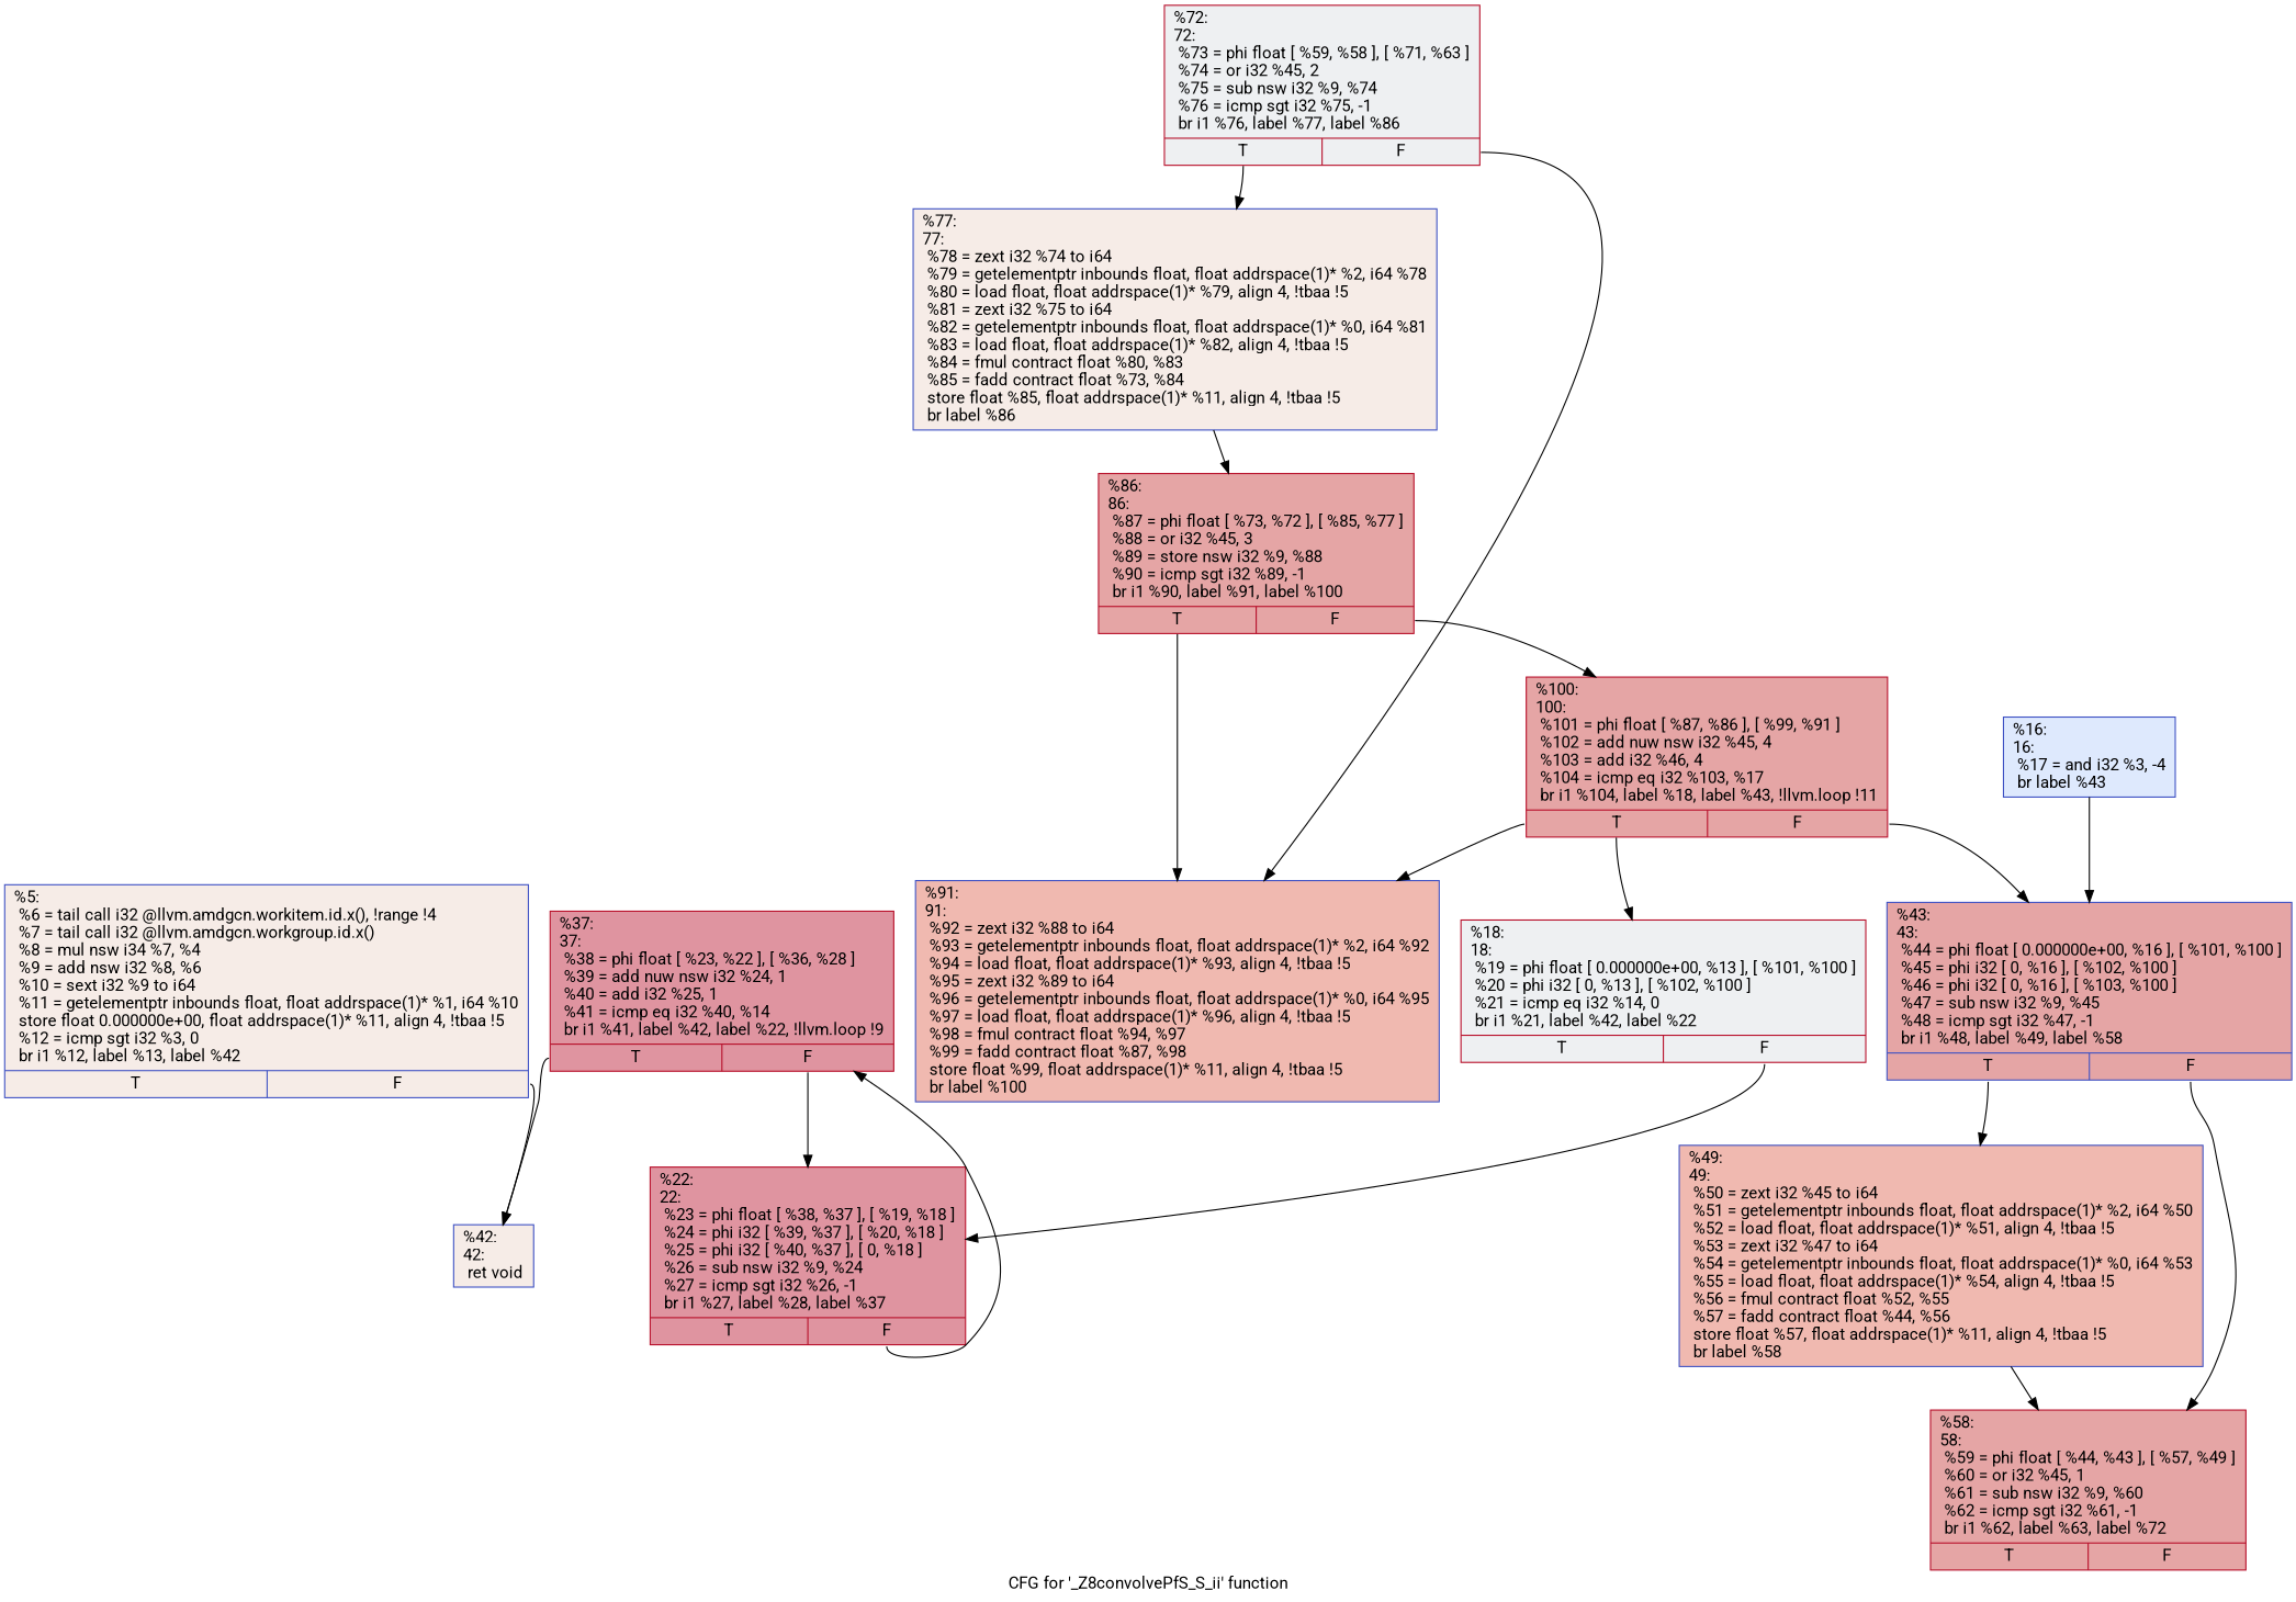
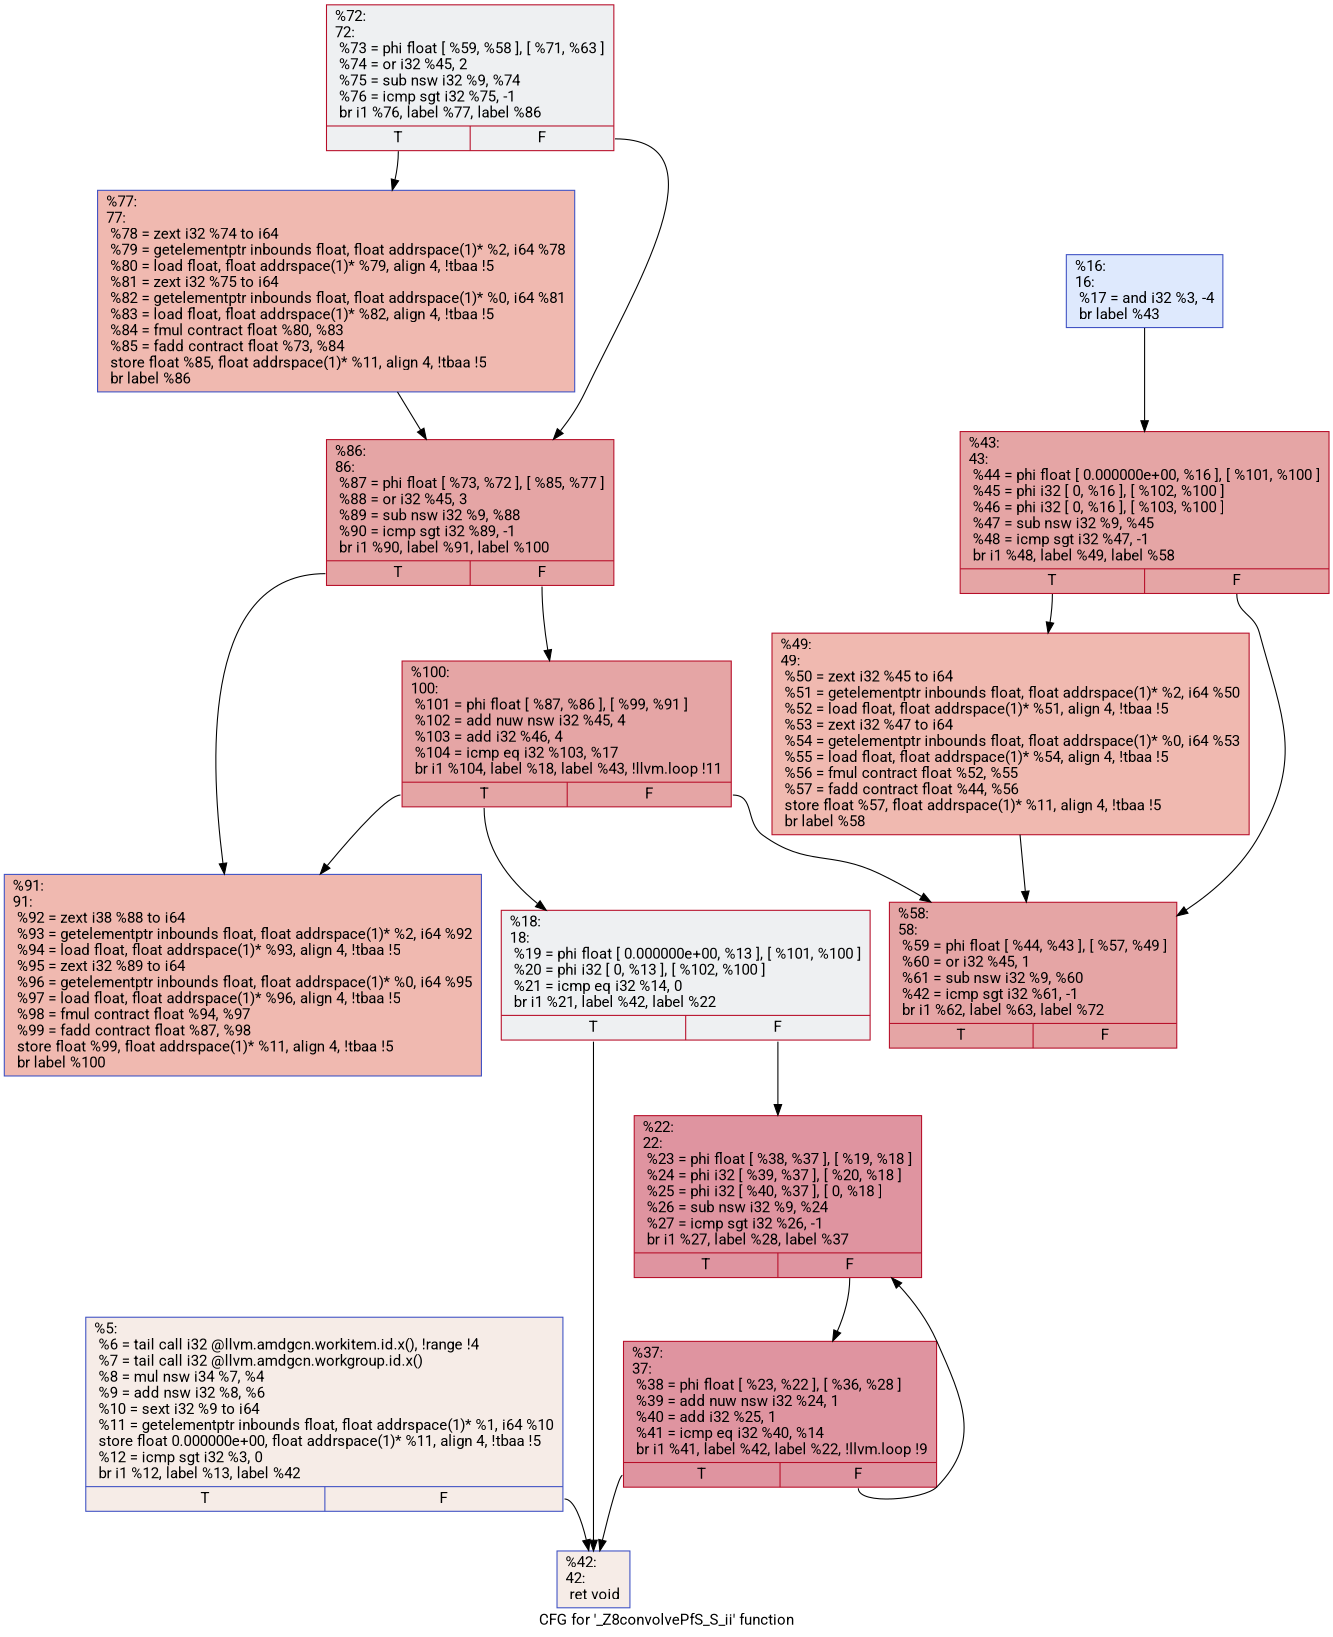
  digraph {
    fontname=Roboto
    label="CFG for '_Z8convolvePfS_S_ii' function"
    node [color="#b70d28ff" fillcolor="#c5333470" fontname=Roboto shape=record style=filled]
    edge [fontname=Roboto tailport=s0]
    n1 [color="#3d50c3ff" fillcolor="#ead5c970" label="{%5:\l  %6 = tail call i32 @llvm.amdgcn.workitem.id.x(), !range !4\l  %7 = tail call i32 @llvm.amdgcn.workgroup.id.x()\l  %8 = mul nsw i34 %7, %4\l  %9 = add nsw i32 %8, %6\l  %10 = sext i32 %9 to i64\l  %11 = getelementptr inbounds float, float addrspace(1)* %1, i64 %10\l  store float 0.000000e+00, float addrspace(1)* %11, align 4, !tbaa !5\l  %12 = icmp sgt i32 %3, 0\l  br i1 %12, label %13, label %42\l|{<s0>T|<s1>F}}"]
    n2 [color="#3d50c3ff" fillcolor="#ead5c970" label="{%42:\l42:                                               \l  ret void\l}"]
    n3 [fillcolor="#d9dce170" label="{%18:\l18:                                               \l  %19 = phi float [ 0.000000e+00, %13 ], [ %101, %100 ]\l  %20 = phi i32 [ 0, %13 ], [ %102, %100 ]\l  %21 = icmp eq i32 %14, 0\l  br i1 %21, label %42, label %22\l|{<s0>T|<s1>F}}"]
    n4 [fillcolor="#b70d2870" label="{%22:\l22:                                               \l  %23 = phi float [ %38, %37 ], [ %19, %18 ]\l  %24 = phi i32 [ %39, %37 ], [ %20, %18 ]\l  %25 = phi i32 [ %40, %37 ], [ 0, %18 ]\l  %26 = sub nsw i32 %9, %24\l  %27 = icmp sgt i32 %26, -1\l  br i1 %27, label %28, label %37\l|{<s0>T|<s1>F}}"]
    n5 [color="#3d50c3ff" fillcolor="#b5cdfa70" label="{%16:\l16:                                               \l  %17 = and i32 %3, -4\l  br label %43\l}"]
-   n6 [color="#3d50c3ff" label="{%43:\l43:                                               \l  %44 = phi float [ 0.000000e+00, %16 ], [ %101, %100 ]\l  %45 = phi i32 [ 0, %16 ], [ %102, %100 ]\l  %46 = phi i32 [ 0, %16 ], [ %103, %100 ]\l  %47 = sub nsw i32 %9, %45\l  %48 = icmp sgt i32 %47, -1\l  br i1 %48, label %49, label %58\l|{<s0>T|<s1>F}}"]
+   n6 [label="{%43:\l43:                                               \l  %44 = phi float [ 0.000000e+00, %16 ], [ %101, %100 ]\l  %45 = phi i32 [ 0, %16 ], [ %102, %100 ]\l  %46 = phi i32 [ 0, %16 ], [ %103, %100 ]\l  %47 = sub nsw i32 %9, %45\l  %48 = icmp sgt i32 %47, -1\l  br i1 %48, label %49, label %58\l|{<s0>T|<s1>F}}"]
    n7 [fillcolor="#b70d2870" label="{%37:\l37:                                               \l  %38 = phi float [ %23, %22 ], [ %36, %28 ]\l  %39 = add nuw nsw i32 %24, 1\l  %40 = add i32 %25, 1\l  %41 = icmp eq i32 %40, %14\l  br i1 %41, label %42, label %22, !llvm.loop !9\l|{<s0>T|<s1>F}}"]
-   n8 [color="#3d50c3ff" fillcolor="#de614d70" label="{%49:\l49:                                               \l  %50 = zext i32 %45 to i64\l  %51 = getelementptr inbounds float, float addrspace(1)* %2, i64 %50\l  %52 = load float, float addrspace(1)* %51, align 4, !tbaa !5\l  %53 = zext i32 %47 to i64\l  %54 = getelementptr inbounds float, float addrspace(1)* %0, i64 %53\l  %55 = load float, float addrspace(1)* %54, align 4, !tbaa !5\l  %56 = fmul contract float %52, %55\l  %57 = fadd contract float %44, %56\l  store float %57, float addrspace(1)* %11, align 4, !tbaa !5\l  br label %58\l}"]
-   n9 [label="{%58:\l58:                                               \l  %59 = phi float [ %44, %43 ], [ %57, %49 ]\l  %60 = or i32 %45, 1\l  %61 = sub nsw i32 %9, %60\l  %62 = icmp sgt i32 %61, -1\l  br i1 %62, label %63, label %72\l|{<s0>T|<s1>F}}"]
+   n8 [fillcolor="#de614d70" label="{%49:\l49:                                               \l  %50 = zext i32 %45 to i64\l  %51 = getelementptr inbounds float, float addrspace(1)* %2, i64 %50\l  %52 = load float, float addrspace(1)* %51, align 4, !tbaa !5\l  %53 = zext i32 %47 to i64\l  %54 = getelementptr inbounds float, float addrspace(1)* %0, i64 %53\l  %55 = load float, float addrspace(1)* %54, align 4, !tbaa !5\l  %56 = fmul contract float %52, %55\l  %57 = fadd contract float %44, %56\l  store float %57, float addrspace(1)* %11, align 4, !tbaa !5\l  br label %58\l}"]
+   n9 [label="{%58:\l58:                                               \l  %59 = phi float [ %44, %43 ], [ %57, %49 ]\l  %60 = or i32 %45, 1\l  %61 = sub nsw i32 %9, %60\l  %42 = icmp sgt i32 %61, -1\l  br i1 %62, label %63, label %72\l|{<s0>T|<s1>F}}"]
    n10 [fillcolor="#d9dce170" label="{%72:\l72:                                               \l  %73 = phi float [ %59, %58 ], [ %71, %63 ]\l  %74 = or i32 %45, 2\l  %75 = sub nsw i32 %9, %74\l  %76 = icmp sgt i32 %75, -1\l  br i1 %76, label %77, label %86\l|{<s0>T|<s1>F}}"]
-   n11 [color="#3d50c3ff" fillcolor="#ead5c970" label="{%77:\l77:                                               \l  %78 = zext i32 %74 to i64\l  %79 = getelementptr inbounds float, float addrspace(1)* %2, i64 %78\l  %80 = load float, float addrspace(1)* %79, align 4, !tbaa !5\l  %81 = zext i32 %75 to i64\l  %82 = getelementptr inbounds float, float addrspace(1)* %0, i64 %81\l  %83 = load float, float addrspace(1)* %82, align 4, !tbaa !5\l  %84 = fmul contract float %80, %83\l  %85 = fadd contract float %73, %84\l  store float %85, float addrspace(1)* %11, align 4, !tbaa !5\l  br label %86\l}"]
-   n12 [label="{%86:\l86:                                               \l  %87 = phi float [ %73, %72 ], [ %85, %77 ]\l  %88 = or i32 %45, 3\l  %89 = store nsw i32 %9, %88\l  %90 = icmp sgt i32 %89, -1\l  br i1 %90, label %91, label %100\l|{<s0>T|<s1>F}}"]
-   n13 [color="#3d50c3ff" fillcolor="#de614d70" label="{%91:\l91:                                               \l  %92 = zext i32 %88 to i64\l  %93 = getelementptr inbounds float, float addrspace(1)* %2, i64 %92\l  %94 = load float, float addrspace(1)* %93, align 4, !tbaa !5\l  %95 = zext i32 %89 to i64\l  %96 = getelementptr inbounds float, float addrspace(1)* %0, i64 %95\l  %97 = load float, float addrspace(1)* %96, align 4, !tbaa !5\l  %98 = fmul contract float %94, %97\l  %99 = fadd contract float %87, %98\l  store float %99, float addrspace(1)* %11, align 4, !tbaa !5\l  br label %100\l}"]
+   n11 [color="#3d50c3ff" fillcolor="#de614d70" label="{%77:\l77:                                               \l  %78 = zext i32 %74 to i64\l  %79 = getelementptr inbounds float, float addrspace(1)* %2, i64 %78\l  %80 = load float, float addrspace(1)* %79, align 4, !tbaa !5\l  %81 = zext i32 %75 to i64\l  %82 = getelementptr inbounds float, float addrspace(1)* %0, i64 %81\l  %83 = load float, float addrspace(1)* %82, align 4, !tbaa !5\l  %84 = fmul contract float %80, %83\l  %85 = fadd contract float %73, %84\l  store float %85, float addrspace(1)* %11, align 4, !tbaa !5\l  br label %86\l}"]
+   n12 [label="{%86:\l86:                                               \l  %87 = phi float [ %73, %72 ], [ %85, %77 ]\l  %88 = or i32 %45, 3\l  %89 = sub nsw i32 %9, %88\l  %90 = icmp sgt i32 %89, -1\l  br i1 %90, label %91, label %100\l|{<s0>T|<s1>F}}"]
+   n13 [color="#3d50c3ff" fillcolor="#de614d70" label="{%91:\l91:                                               \l  %92 = zext i38 %88 to i64\l  %93 = getelementptr inbounds float, float addrspace(1)* %2, i64 %92\l  %94 = load float, float addrspace(1)* %93, align 4, !tbaa !5\l  %95 = zext i32 %89 to i64\l  %96 = getelementptr inbounds float, float addrspace(1)* %0, i64 %95\l  %97 = load float, float addrspace(1)* %96, align 4, !tbaa !5\l  %98 = fmul contract float %94, %97\l  %99 = fadd contract float %87, %98\l  store float %99, float addrspace(1)* %11, align 4, !tbaa !5\l  br label %100\l}"]
    n14 [label="{%100:\l100:                                              \l  %101 = phi float [ %87, %86 ], [ %99, %91 ]\l  %102 = add nuw nsw i32 %45, 4\l  %103 = add i32 %46, 4\l  %104 = icmp eq i32 %103, %17\l  br i1 %104, label %18, label %43, !llvm.loop !11\l|{<s0>T|<s1>F}}"]
    n1 -> n2 [tailport=s1]
+   n3 -> n2
    n3 -> n4 [tailport=s1]
    n4 -> n7 [tailport=s1]
    n5 -> n6
    n6 -> n8
    n6 -> n9 [tailport=s1]
    n7 -> n2
    n7 -> n4 [tailport=s1]
    n8 -> n9
    n10 -> n11
-   n10 -> n13 [tailport=s1]
+   n10 -> n12 [tailport=s1]
    n11 -> n12
    n12 -> n13
    n12 -> n14 [tailport=s1]
    n14 -> n3
-   n14 -> n6 [tailport=s1]
+   n14 -> n9 [tailport=s1]
    n14 -> n13
  }
